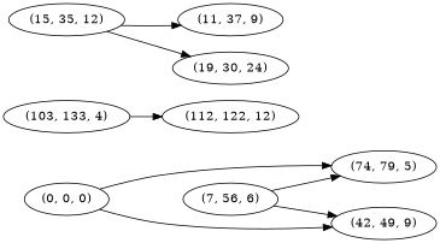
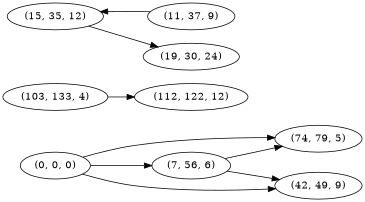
  digraph {
    rankdir=LR
    "(0, 0, 0)"
    "(7, 56, 6)"
    "(74, 79, 5)"
    "(42, 49, 9)"
    "(103, 133, 4)"
    "(112, 122, 12)"
    n7 [label="(15, 35, 12)"]
    "(11, 37, 9)"
    n9 [label="(19, 30, 24)"]
+   "(0, 0, 0)" -> "(7, 56, 6)"
    "(0, 0, 0)" -> "(74, 79, 5)"
    "(0, 0, 0)" -> "(42, 49, 9)"
    "(7, 56, 6)" -> "(74, 79, 5)"
    "(7, 56, 6)" -> "(42, 49, 9)"
    "(103, 133, 4)" -> "(112, 122, 12)"
    n7 -> n9
-   n7 -> "(11, 37, 9)"
+   "(11, 37, 9)" -> n7
  }
